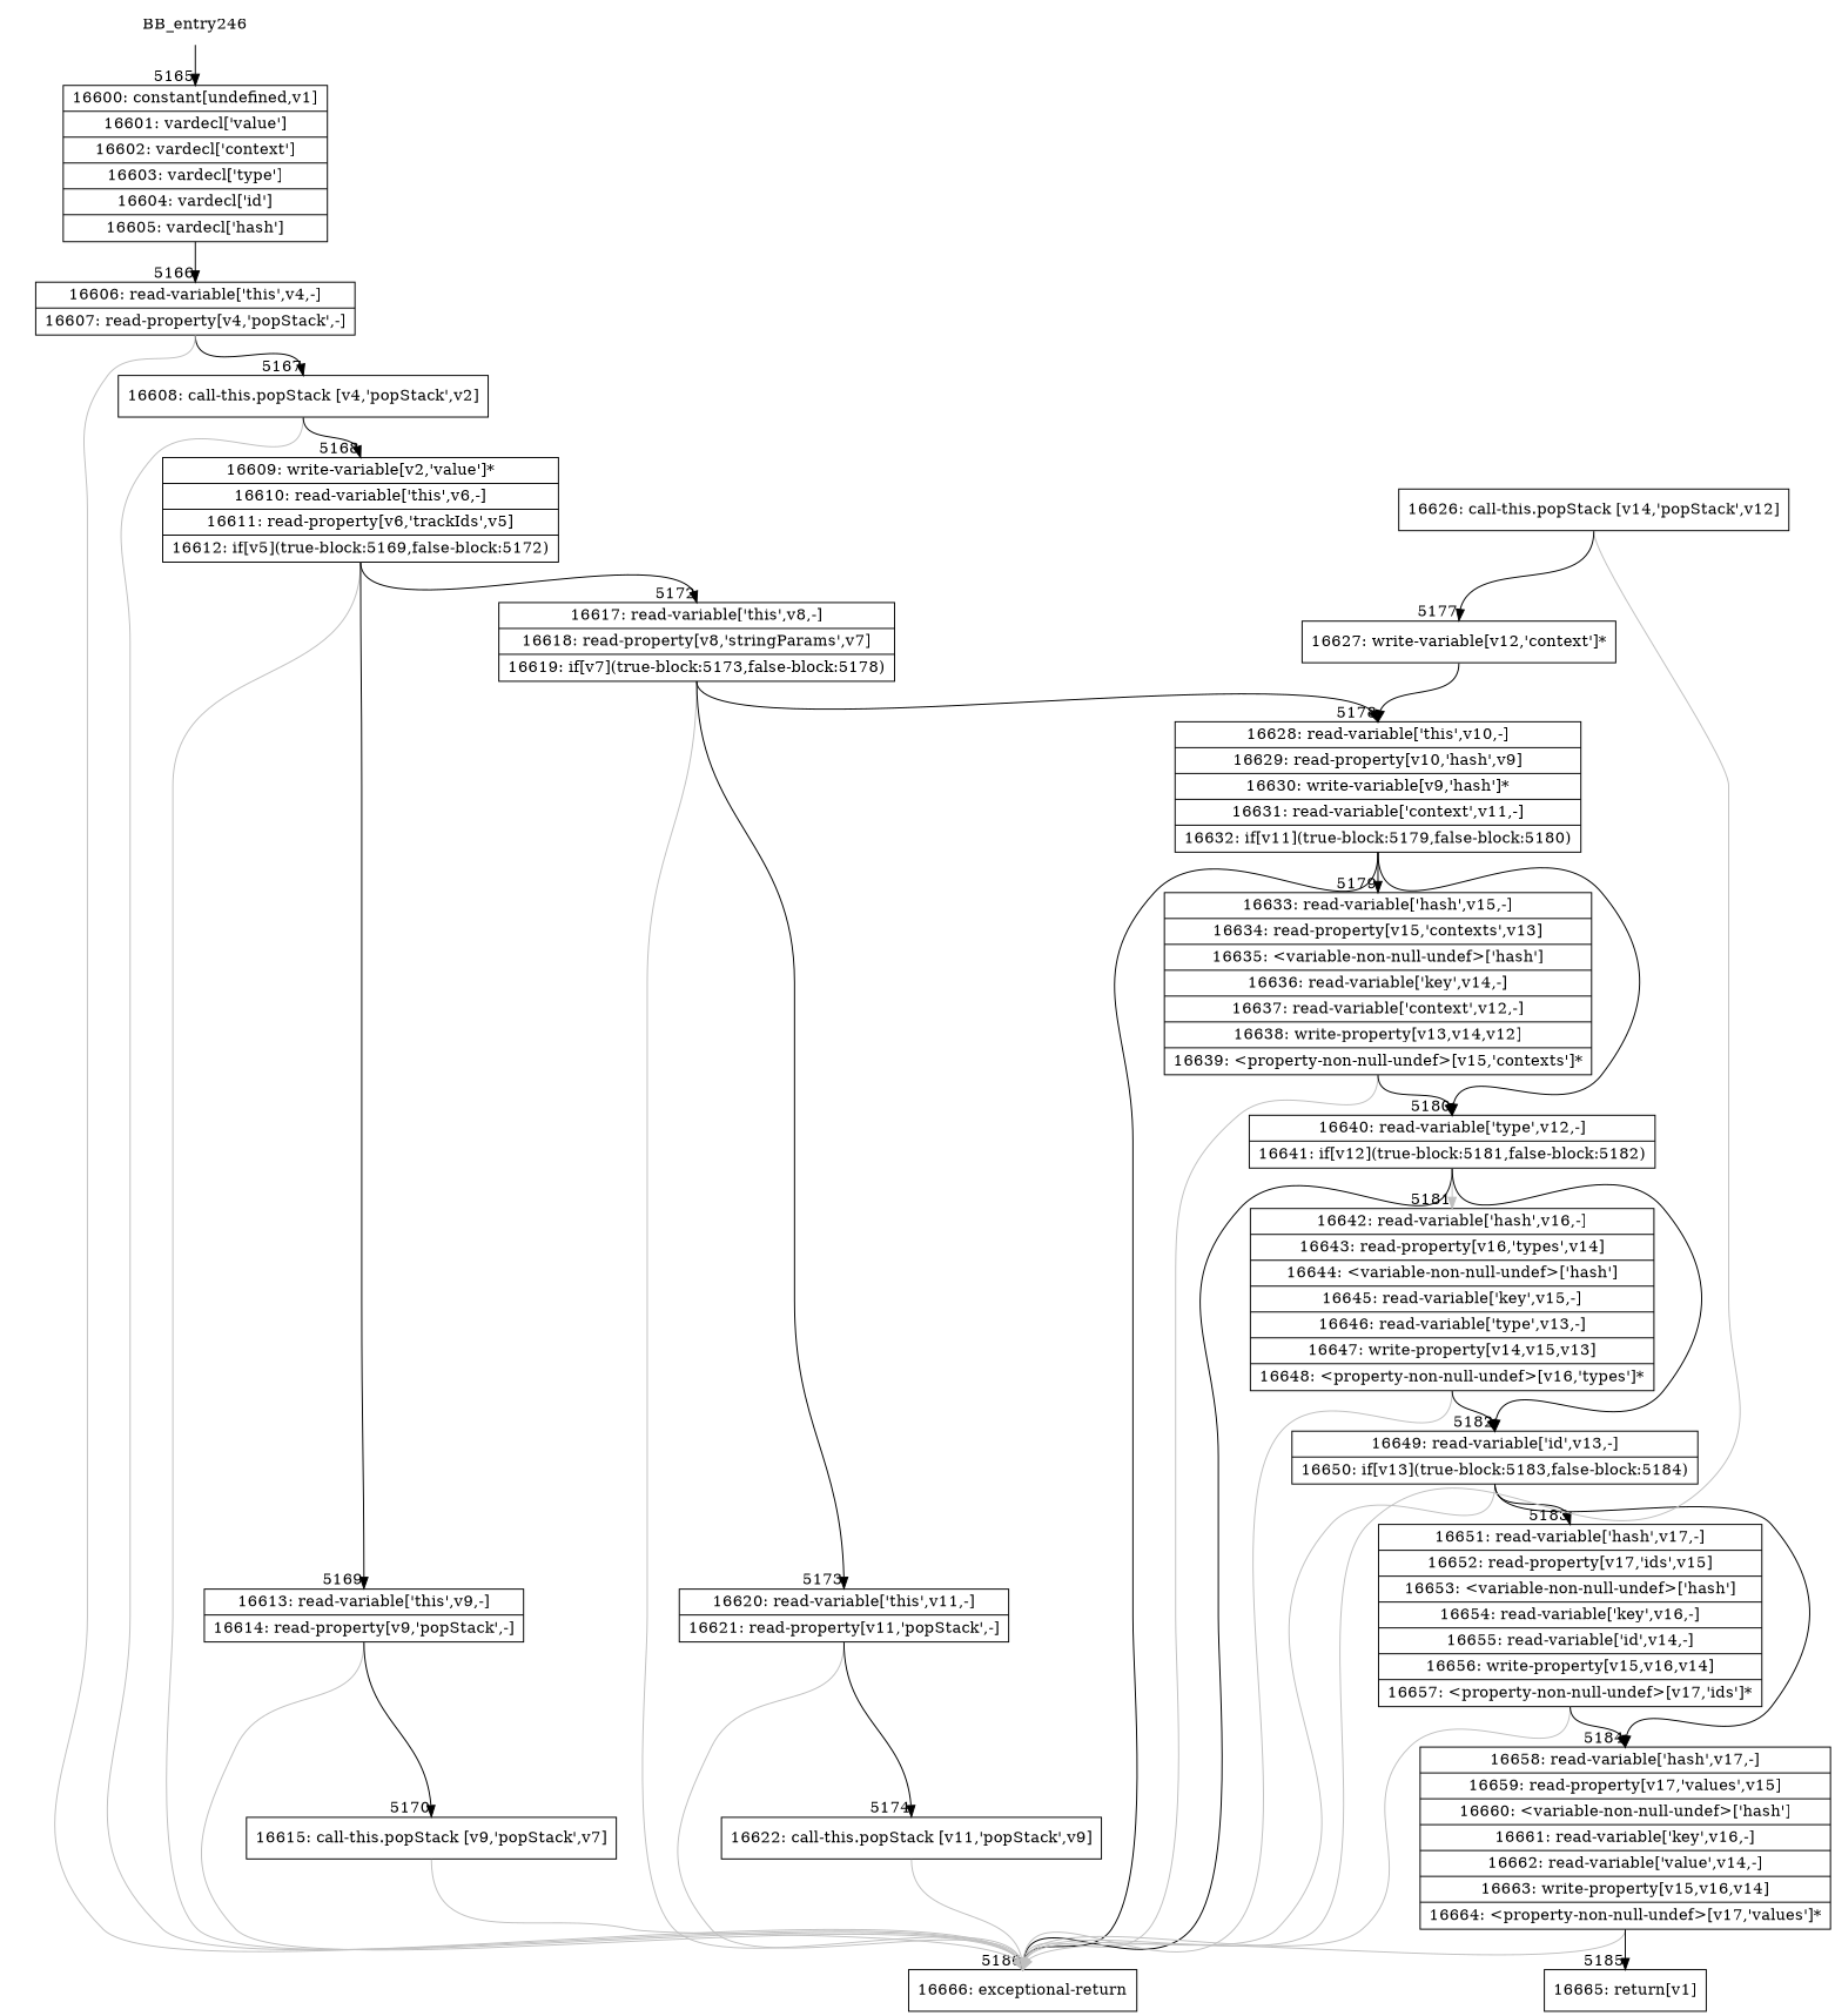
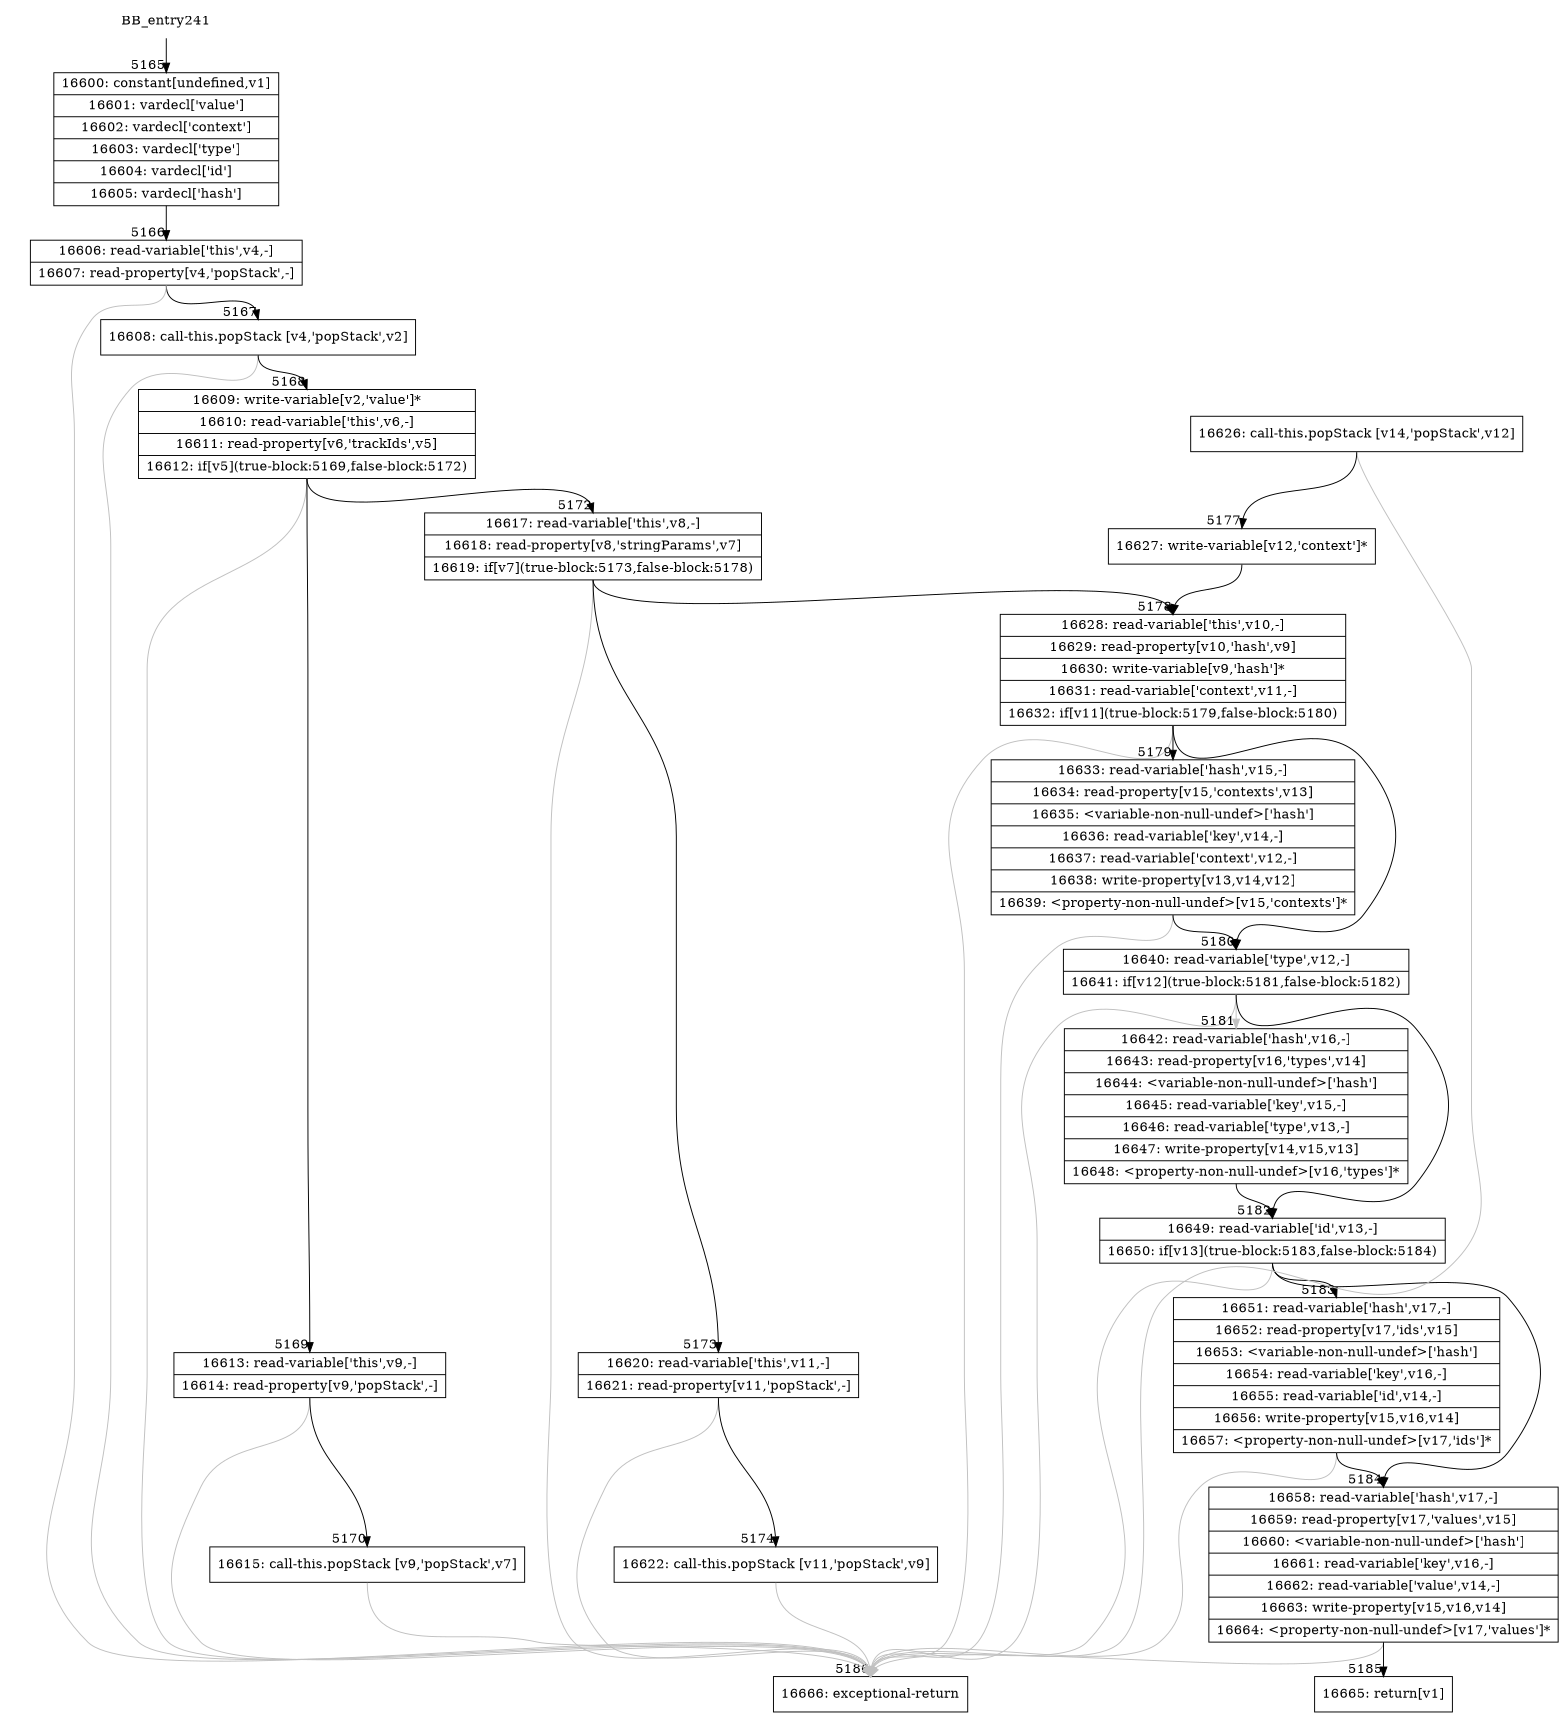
  digraph {
    rankdir=TD
    node [shape=record]
    edge [headport=n tailport=s]
-   BB_entry241 [shape=none label=BB_entry246]
+   BB_entry241 [shape=none]
    n2 [label="{16600: constant[undefined,v1]|16601: vardecl['value']|16602: vardecl['context']|16603: vardecl['type']|16604: vardecl['id']|16605: vardecl['hash']}"]
    n3 [label="{16606: read-variable['this',v4,-]|16607: read-property[v4,'popStack',-]}"]
    n4 [label="{16608: call-this.popStack [v4,'popStack',v2]}"]
    n5 [label="{16666: exceptional-return}"]
    n6 [label="{16609: write-variable[v2,'value']*|16610: read-variable['this',v6,-]|16611: read-property[v6,'trackIds',v5]|16612: if[v5](true-block:5169,false-block:5172)}"]
    n7 [label="{16613: read-variable['this',v9,-]|16614: read-property[v9,'popStack',-]}"]
    n8 [label="{16617: read-variable['this',v8,-]|16618: read-property[v8,'stringParams',v7]|16619: if[v7](true-block:5173,false-block:5178)}"]
    n9 [label="{16615: call-this.popStack [v9,'popStack',v7]}"]
    n10 [label="{16620: read-variable['this',v11,-]|16621: read-property[v11,'popStack',-]}"]
    n11 [label="{16628: read-variable['this',v10,-]|16629: read-property[v10,'hash',v9]|16630: write-variable[v9,'hash']*|16631: read-variable['context',v11,-]|16632: if[v11](true-block:5179,false-block:5180)}"]
    n12 [label="{16622: call-this.popStack [v11,'popStack',v9]}"]
    n13 [label="{16633: read-variable['hash',v15,-]|16634: read-property[v15,'contexts',v13]|16635: \<variable-non-null-undef\>['hash']|16636: read-variable['key',v14,-]|16637: read-variable['context',v12,-]|16638: write-property[v13,v14,v12]|16639: \<property-non-null-undef\>[v15,'contexts']*}"]
    n14 [label="{16640: read-variable['type',v12,-]|16641: if[v12](true-block:5181,false-block:5182)}"]
    n15 [label="{16642: read-variable['hash',v16,-]|16643: read-property[v16,'types',v14]|16644: \<variable-non-null-undef\>['hash']|16645: read-variable['key',v15,-]|16646: read-variable['type',v13,-]|16647: write-property[v14,v15,v13]|16648: \<property-non-null-undef\>[v16,'types']*}"]
    n16 [label="{16649: read-variable['id',v13,-]|16650: if[v13](true-block:5183,false-block:5184)}"]
    n17 [label="{16626: call-this.popStack [v14,'popStack',v12]}"]
    n18 [label="{16627: write-variable[v12,'context']*}"]
    n19 [label="{16651: read-variable['hash',v17,-]|16652: read-property[v17,'ids',v15]|16653: \<variable-non-null-undef\>['hash']|16654: read-variable['key',v16,-]|16655: read-variable['id',v14,-]|16656: write-property[v15,v16,v14]|16657: \<property-non-null-undef\>[v17,'ids']*}"]
    n20 [label="{16658: read-variable['hash',v17,-]|16659: read-property[v17,'values',v15]|16660: \<variable-non-null-undef\>['hash']|16661: read-variable['key',v16,-]|16662: read-variable['value',v14,-]|16663: write-property[v15,v16,v14]|16664: \<property-non-null-undef\>[v17,'values']*}"]
    n21 [label="{16665: return[v1]}"]
    BB_entry241 -> n2 [headlabel="    5165"]
    n2 -> n3 [headlabel="      5166"]
    n3 -> n4 [headlabel="      5167"]
    n3 -> n5 [color=gray headlabel="      5186"]
    n4 -> n5 [color=gray]
    n4 -> n6 [headlabel="      5168"]
    n6 -> n5 [color=gray]
    n6 -> n7 [headlabel="      5169"]
    n6 -> n8 [headlabel="      5172"]
    n7 -> n5 [color=gray]
    n7 -> n9 [headlabel="      5170"]
    n8 -> n5 [color=gray]
    n8 -> n10 [headlabel="      5173"]
    n8 -> n11 [headlabel="      5178"]
    n9 -> n5 [color=gray]
    n10 -> n5 [color=gray]
    n10 -> n12 [headlabel="      5174"]
-   n11 -> n5 [color=black]
+   n11 -> n5 [color=gray]
    n11 -> n13 [headlabel="      5179"]
    n11 -> n14 [headlabel="      5180"]
    n12 -> n5 [color=gray]
    n13 -> n5 [color=gray]
    n13 -> n14
-   n14 -> n5 [color=black]
+   n14 -> n5 [color=gray]
    n14 -> n15 [color=gray headlabel="      5181"]
    n14 -> n16 [headlabel="      5182"]
-   n15 -> n5 [color=gray]
    n15 -> n16
    n16 -> n5 [color=gray]
    n16 -> n19 [headlabel="      5183"]
    n16 -> n20 [headlabel="      5184"]
    n17 -> n5 [color=gray]
    n17 -> n18 [headlabel="      5177"]
    n18 -> n11
    n19 -> n5 [color=gray]
    n19 -> n20
    n20 -> n5 [color=gray]
    n20 -> n21 [headlabel="      5185"]
  }
